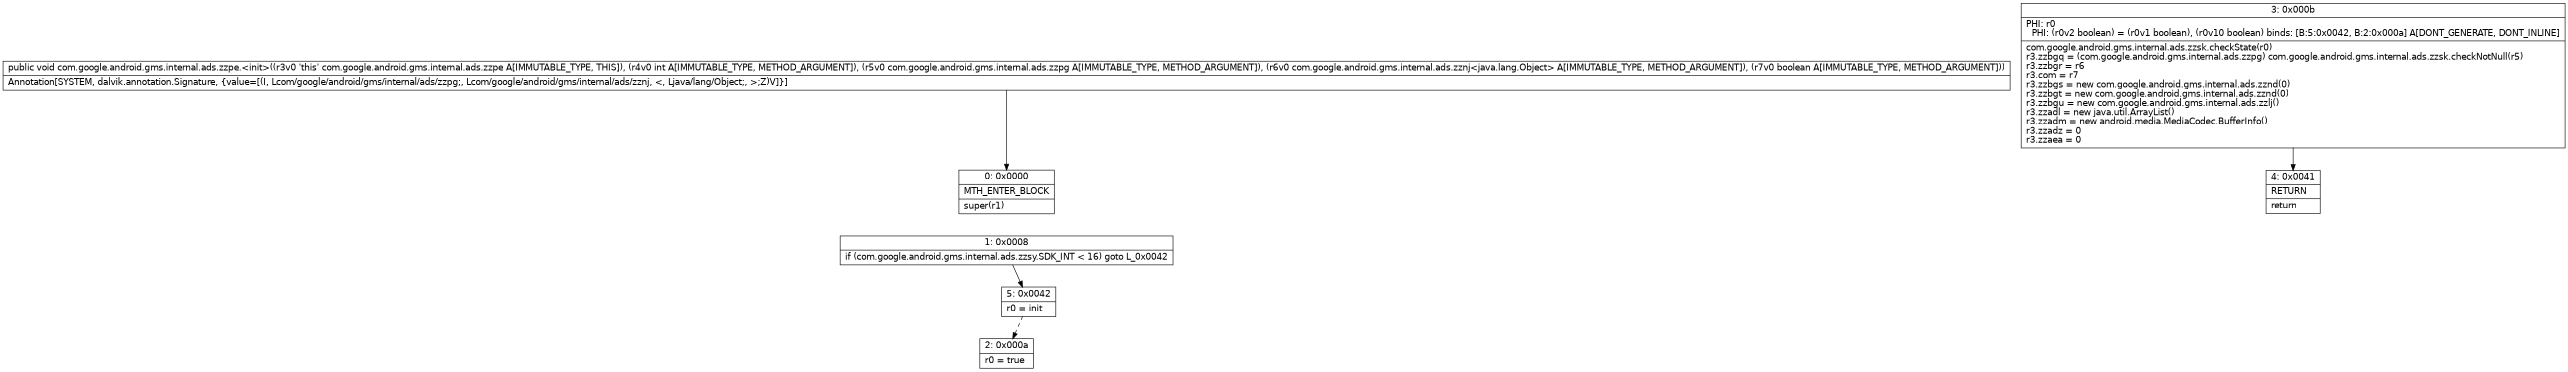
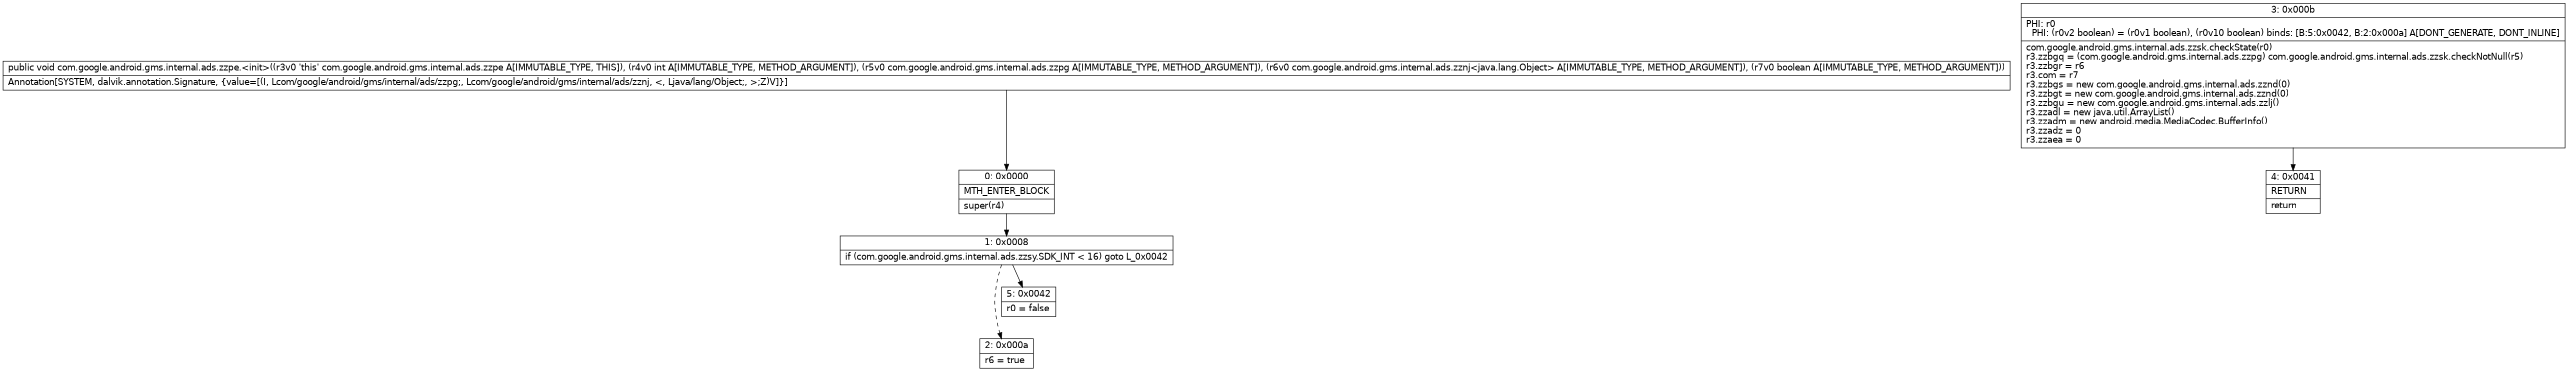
  digraph {
    fontname="DejaVu Sans"
    node [fontname="DejaVu Sans" shape=record]
    edge [fontname="DejaVu Sans"]
-   n1 [label="{0\:\ 0x0000|MTH_ENTER_BLOCK\l|super(r1)\l}"]
+   n1 [label="{0\:\ 0x0000|MTH_ENTER_BLOCK\l|super(r4)\l}"]
    n2 [label="{1\:\ 0x0008|if (com.google.android.gms.internal.ads.zzsy.SDK_INT \< 16) goto L_0x0042\l}"]
-   n3 [label="{2\:\ 0x000a|r0 = true\l}"]
-   n4 [label="{5\:\ 0x0042|r0 = init\l}"]
+   n3 [label="{2\:\ 0x000a|r6 = true\l}"]
+   n4 [label="{5\:\ 0x0042|r0 = false\l}"]
    n5 [label="{3\:\ 0x000b|PHI: r0 \l  PHI: (r0v2 boolean) = (r0v1 boolean), (r0v10 boolean) binds: [B:5:0x0042, B:2:0x000a] A[DONT_GENERATE, DONT_INLINE]\l|com.google.android.gms.internal.ads.zzsk.checkState(r0)\lr3.zzbgq = (com.google.android.gms.internal.ads.zzpg) com.google.android.gms.internal.ads.zzsk.checkNotNull(r5)\lr3.zzbgr = r6\lr3.com = r7\lr3.zzbgs = new com.google.android.gms.internal.ads.zznd(0)\lr3.zzbgt = new com.google.android.gms.internal.ads.zznd(0)\lr3.zzbgu = new com.google.android.gms.internal.ads.zzlj()\lr3.zzadl = new java.util.ArrayList()\lr3.zzadm = new android.media.MediaCodec.BufferInfo()\lr3.zzadz = 0\lr3.zzaea = 0\l}"]
    n6 [label="{4\:\ 0x0041|RETURN\l|return\l}"]
    n7 [label="{public void com.google.android.gms.internal.ads.zzpe.\<init\>((r3v0 'this' com.google.android.gms.internal.ads.zzpe A[IMMUTABLE_TYPE, THIS]), (r4v0 int A[IMMUTABLE_TYPE, METHOD_ARGUMENT]), (r5v0 com.google.android.gms.internal.ads.zzpg A[IMMUTABLE_TYPE, METHOD_ARGUMENT]), (r6v0 com.google.android.gms.internal.ads.zznj\<java.lang.Object\> A[IMMUTABLE_TYPE, METHOD_ARGUMENT]), (r7v0 boolean A[IMMUTABLE_TYPE, METHOD_ARGUMENT]))  | Annotation[SYSTEM, dalvik.annotation.Signature, \{value=[(I, Lcom\/google\/android\/gms\/internal\/ads\/zzpg;, Lcom\/google\/android\/gms\/internal\/ads\/zznj, \<, Ljava\/lang\/Object;, \>;Z)V]\}]\l}"]
-   n4 -> n3 [style=dashed]
+   n1 -> n2
+   n2 -> n3 [style=dashed]
    n2 -> n4
    n5 -> n6
    n7 -> n1
  }
